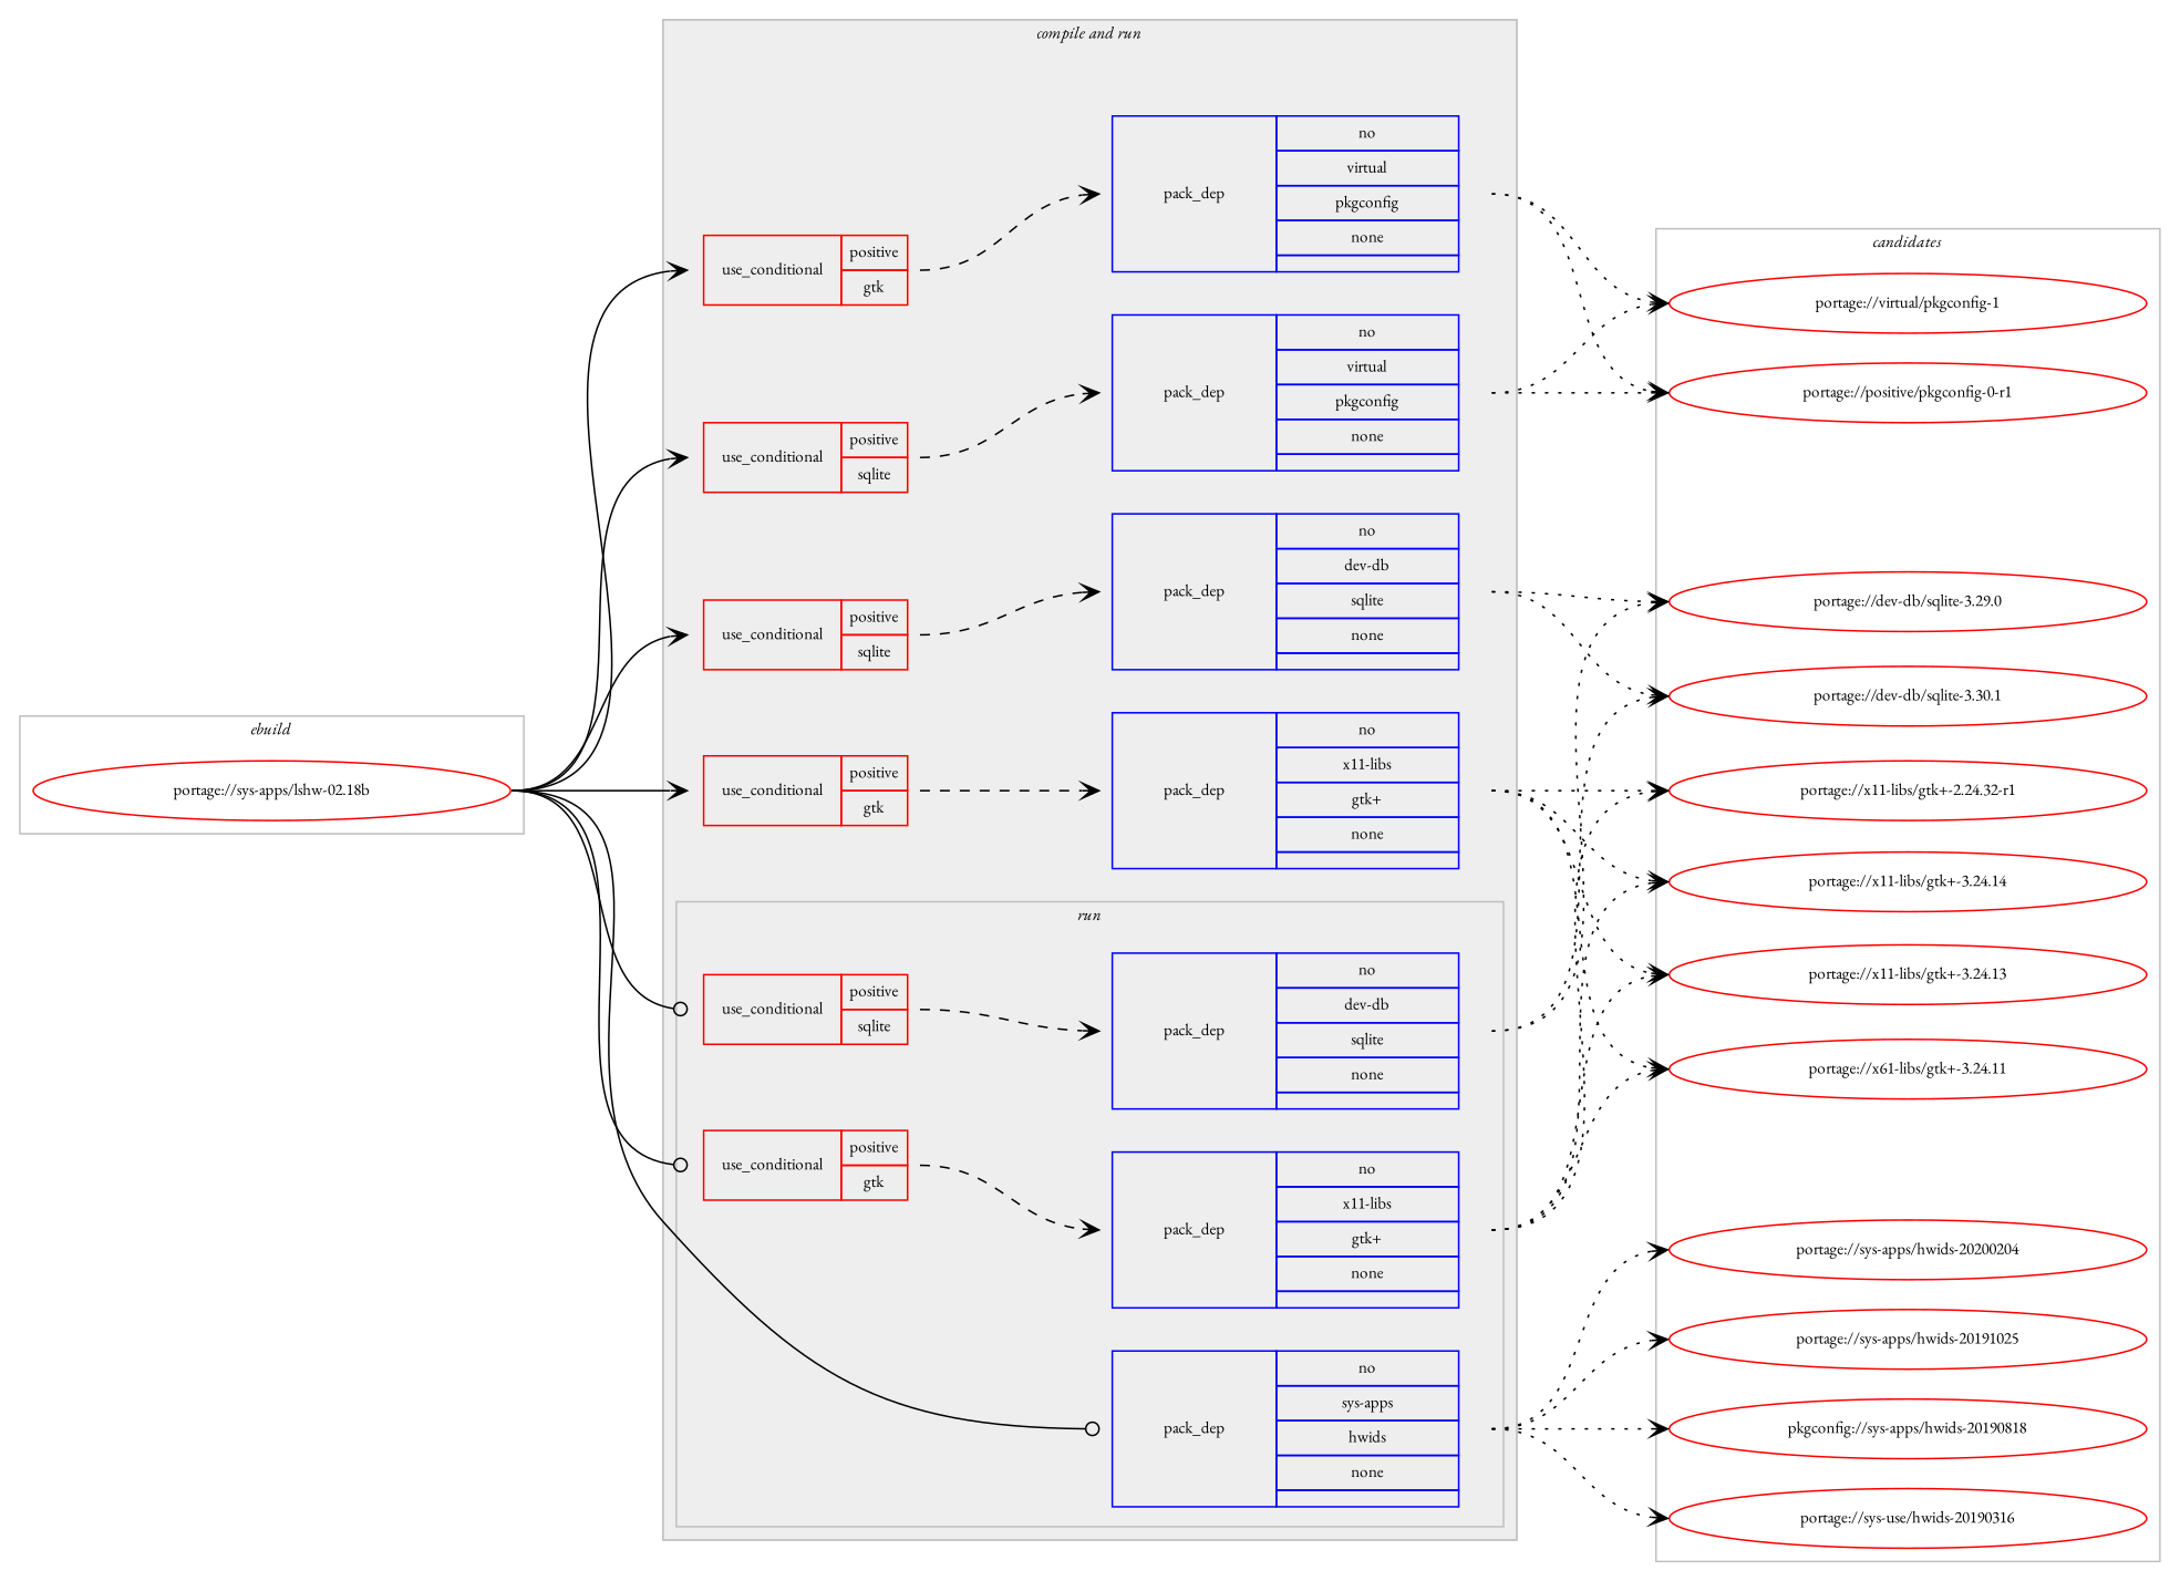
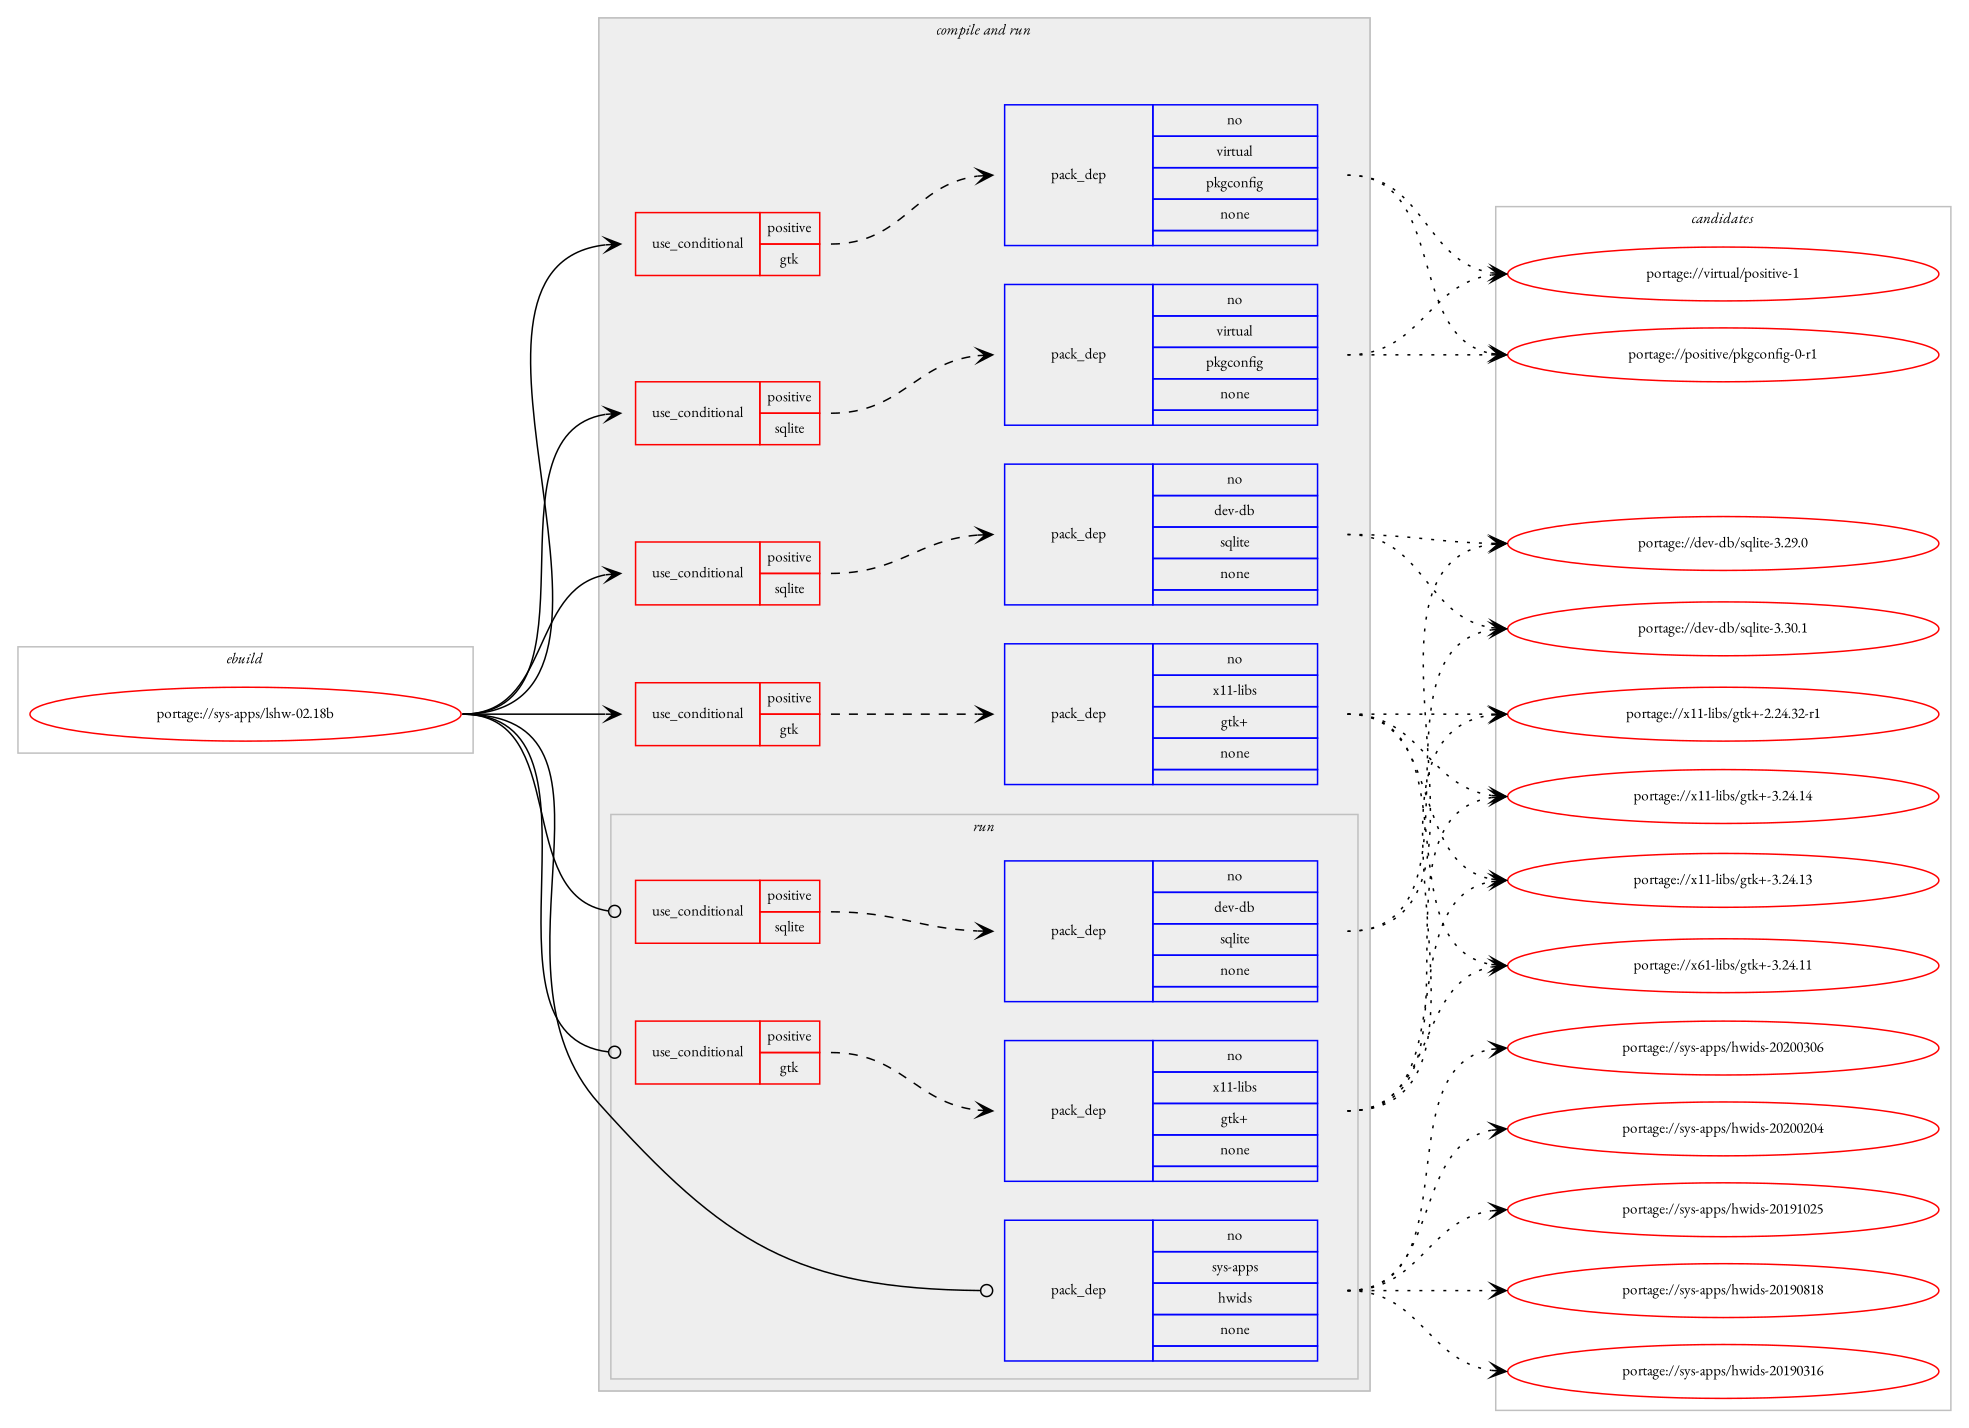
  digraph {
    compound=true
    concentrate=true
    fontname="EB Garamond"
    fontsize=10
    newrank=true
    rankdir=LR
    ranksep=1.5
    node [color=red fontname="EB Garamond" fontsize=10]
    edge [arrowhead=vee fontname="EB Garamond" headport=w style=dotted tailport=e weight=100]
    n1 [label="portage://sys-apps/lshw-02.18b" width=4]
    n2 [color=blue label=<<TABLE BORDER="0" CELLBORDER="1" CELLSPACING="0" CELLPADDING="4" WIDTH="220"><TR><TD ROWSPAN="6" CELLPADDING="30">pack_dep</TD></TR><TR><TD WIDTH="110">no</TD></TR><TR><TD>virtual</TD></TR><TR><TD>pkgconfig</TD></TR><TR><TD>none</TD></TR><TR><TD></TD></TR></TABLE>> shape=none]
    n3 [label=<<TABLE BORDER="0" CELLBORDER="1" CELLSPACING="0" CELLPADDING="4"><TR><TD ROWSPAN="3" CELLPADDING="10">use_conditional</TD></TR><TR><TD>positive</TD></TR><TR><TD>gtk</TD></TR></TABLE>> shape=none]
    n4 [color=blue label=<<TABLE BORDER="0" CELLBORDER="1" CELLSPACING="0" CELLPADDING="4" WIDTH="220"><TR><TD ROWSPAN="6" CELLPADDING="30">pack_dep</TD></TR><TR><TD WIDTH="110">no</TD></TR><TR><TD>x11-libs</TD></TR><TR><TD>gtk+</TD></TR><TR><TD>none</TD></TR><TR><TD></TD></TR></TABLE>> shape=none]
    n5 [label=<<TABLE BORDER="0" CELLBORDER="1" CELLSPACING="0" CELLPADDING="4"><TR><TD ROWSPAN="3" CELLPADDING="10">use_conditional</TD></TR><TR><TD>positive</TD></TR><TR><TD>gtk</TD></TR></TABLE>> shape=none]
    n6 [color=blue label=<<TABLE BORDER="0" CELLBORDER="1" CELLSPACING="0" CELLPADDING="4" WIDTH="220"><TR><TD ROWSPAN="6" CELLPADDING="30">pack_dep</TD></TR><TR><TD WIDTH="110">no</TD></TR><TR><TD>dev-db</TD></TR><TR><TD>sqlite</TD></TR><TR><TD>none</TD></TR><TR><TD></TD></TR></TABLE>> shape=none]
    n7 [label=<<TABLE BORDER="0" CELLBORDER="1" CELLSPACING="0" CELLPADDING="4"><TR><TD ROWSPAN="3" CELLPADDING="10">use_conditional</TD></TR><TR><TD>positive</TD></TR><TR><TD>sqlite</TD></TR></TABLE>> shape=none]
    n8 [color=blue label=<<TABLE BORDER="0" CELLBORDER="1" CELLSPACING="0" CELLPADDING="4" WIDTH="220"><TR><TD ROWSPAN="6" CELLPADDING="30">pack_dep</TD></TR><TR><TD WIDTH="110">no</TD></TR><TR><TD>virtual</TD></TR><TR><TD>pkgconfig</TD></TR><TR><TD>none</TD></TR><TR><TD></TD></TR></TABLE>> shape=none]
    n9 [label=<<TABLE BORDER="0" CELLBORDER="1" CELLSPACING="0" CELLPADDING="4"><TR><TD ROWSPAN="3" CELLPADDING="10">use_conditional</TD></TR><TR><TD>positive</TD></TR><TR><TD>sqlite</TD></TR></TABLE>> shape=none]
    n10 [color=blue label=<<TABLE BORDER="0" CELLBORDER="1" CELLSPACING="0" CELLPADDING="4" WIDTH="220"><TR><TD ROWSPAN="6" CELLPADDING="30">pack_dep</TD></TR><TR><TD WIDTH="110">no</TD></TR><TR><TD>x11-libs</TD></TR><TR><TD>gtk+</TD></TR><TR><TD>none</TD></TR><TR><TD></TD></TR></TABLE>> shape=none]
    n11 [label=<<TABLE BORDER="0" CELLBORDER="1" CELLSPACING="0" CELLPADDING="4"><TR><TD ROWSPAN="3" CELLPADDING="10">use_conditional</TD></TR><TR><TD>positive</TD></TR><TR><TD>gtk</TD></TR></TABLE>> shape=none]
    n12 [color=blue label=<<TABLE BORDER="0" CELLBORDER="1" CELLSPACING="0" CELLPADDING="4" WIDTH="220"><TR><TD ROWSPAN="6" CELLPADDING="30">pack_dep</TD></TR><TR><TD WIDTH="110">no</TD></TR><TR><TD>dev-db</TD></TR><TR><TD>sqlite</TD></TR><TR><TD>none</TD></TR><TR><TD></TD></TR></TABLE>> shape=none]
    n13 [label=<<TABLE BORDER="0" CELLBORDER="1" CELLSPACING="0" CELLPADDING="4"><TR><TD ROWSPAN="3" CELLPADDING="10">use_conditional</TD></TR><TR><TD>positive</TD></TR><TR><TD>sqlite</TD></TR></TABLE>> shape=none]
    n14 [color=blue label=<<TABLE BORDER="0" CELLBORDER="1" CELLSPACING="0" CELLPADDING="4" WIDTH="220"><TR><TD ROWSPAN="6" CELLPADDING="30">pack_dep</TD></TR><TR><TD WIDTH="110">no</TD></TR><TR><TD>sys-apps</TD></TR><TR><TD>hwids</TD></TR><TR><TD>none</TD></TR><TR><TD></TD></TR></TABLE>> shape=none]
-   n15 [label="portage://virtual/pkgconfig-1" width=4]
+   n15 [label="portage://virtual/positive-1" width=4]
    n16 [label="portage://positive/pkgconfig-0-r1" width=4]
    n17 [label="portage://x11-libs/gtk+-3.24.14" width=4]
    n18 [label="portage://x11-libs/gtk+-3.24.13" width=4]
    n19 [label="portage://x61-libs/gtk+-3.24.11" width=4]
    n20 [label="portage://x11-libs/gtk+-2.24.32-r1" width=4]
    n21 [label="portage://dev-db/sqlite-3.30.1" width=4]
    n22 [label="portage://dev-db/sqlite-3.29.0" width=4]
+   n23 [label="portage://sys-apps/hwids-20200306" width=4]
    n24 [label="portage://sys-apps/hwids-20200204" width=4]
    n25 [label="portage://sys-apps/hwids-20191025" width=4]
-   n26 [label="pkgconfig://sys-apps/hwids-20190818" width=4]
-   n27 [label="portage://sys-use/hwids-20190316" width=4]
+   n26 [label="portage://sys-apps/hwids-20190818" width=4]
+   n27 [label="portage://sys-apps/hwids-20190316" width=4]
    subgraph cluster_1 {
      color=gray
      label=<<i>ebuild</i>>
      rank=same
      n1
    }
    subgraph cluster_2 {
      color=gray
      label=<<i>dependencies</i>>
      subgraph cluster_3 {
        color=gray
        fillcolor="#eeeeee"
        label=<<i>compile</i>>
        style=filled
        subgraph sub_4 {
          color=gray
          fillcolor="#eeeeee"
          label=<<i>compile</i>>
          style=filled
          n3
          subgraph sub_5 {
            color=gray
            fillcolor="#eeeeee"
            label=<<i>compile</i>>
            style=filled
            n2
          }
        }
        subgraph sub_6 {
          color=gray
          fillcolor="#eeeeee"
          label=<<i>compile</i>>
          style=filled
          n5
          subgraph sub_7 {
            color=gray
            fillcolor="#eeeeee"
            label=<<i>compile</i>>
            style=filled
            n4
          }
        }
        subgraph sub_8 {
          color=gray
          fillcolor="#eeeeee"
          label=<<i>compile</i>>
          style=filled
          n7
          subgraph sub_9 {
            color=gray
            fillcolor="#eeeeee"
            label=<<i>compile</i>>
            style=filled
            n6
          }
        }
        subgraph sub_10 {
          color=gray
          fillcolor="#eeeeee"
          label=<<i>compile</i>>
          style=filled
          n9
          subgraph sub_11 {
            color=gray
            fillcolor="#eeeeee"
            label=<<i>compile</i>>
            style=filled
            n8
          }
        }
      }
      subgraph cluster_12 {
        color=gray
        fillcolor="#eeeeee"
        label=<<i>compile and run</i>>
        style=filled
      }
      subgraph cluster_13 {
        color=gray
        fillcolor="#eeeeee"
        label=<<i>run</i>>
        style=filled
        subgraph sub_14 {
          color=gray
          fillcolor="#eeeeee"
          label=<<i>run</i>>
          style=filled
          n11
          subgraph sub_15 {
            color=gray
            fillcolor="#eeeeee"
            label=<<i>run</i>>
            style=filled
            n10
          }
        }
        subgraph sub_16 {
          color=gray
          fillcolor="#eeeeee"
          label=<<i>run</i>>
          style=filled
          n13
          subgraph sub_17 {
            color=gray
            fillcolor="#eeeeee"
            label=<<i>run</i>>
            style=filled
            n12
          }
        }
        subgraph sub_18 {
          color=gray
          fillcolor="#eeeeee"
          label=<<i>run</i>>
          style=filled
          n14
        }
      }
    }
    subgraph cluster_19 {
      color=gray
      label=<<i>candidates</i>>
      rank=same
      subgraph sub_20 {
        color=black
        label=<<i>candidates</i>>
        nodesep=1
        rank=same
        n15
        n16
      }
      subgraph sub_21 {
        color=black
        label=<<i>candidates</i>>
        nodesep=1
        rank=same
        n17
        n18
        n19
        n20
      }
      subgraph sub_22 {
        color=black
        label=<<i>candidates</i>>
        nodesep=1
        rank=same
        n21
        n22
      }
      subgraph sub_23 {
        color=black
        label=<<i>candidates</i>>
        nodesep=1
        rank=same
        n15
        n16
      }
      subgraph sub_24 {
        color=black
        label=<<i>candidates</i>>
        nodesep=1
        rank=same
        n17
        n18
        n19
        n20
      }
      subgraph sub_25 {
        color=black
        label=<<i>candidates</i>>
        nodesep=1
        rank=same
        n21
        n22
      }
      subgraph sub_26 {
        color=black
        label=<<i>candidates</i>>
        nodesep=1
        rank=same
+       n23
        n24
        n25
        n26
        n27
      }
    }
    n1 -> n3 [style=solid weight=20]
    n1 -> n5 [style=solid weight=20]
    n1 -> n7 [style=solid weight=20]
    n1 -> n9 [style=solid weight=20]
    n1 -> n11 [arrowhead=odot style=solid weight=20]
    n1 -> n13 [arrowhead=odot style=solid weight=20]
    n1 -> n14 [arrowhead=odot style=solid weight=20]
    n2 -> n15
    n2 -> n16
    n3 -> n2 [style=dashed weight=20]
    n4 -> n17
    n4 -> n18
    n4 -> n19
    n4 -> n20
    n5 -> n4 [style=dashed weight=20]
    n6 -> n21
    n6 -> n22
    n7 -> n6 [style=dashed weight=20]
    n8 -> n15
    n8 -> n16
    n9 -> n8 [style=dashed weight=20]
    n10 -> n17
    n10 -> n18
    n10 -> n19
    n10 -> n20
    n11 -> n10 [style=dashed weight=20]
    n12 -> n21
    n12 -> n22
    n13 -> n12 [style=dashed weight=20]
+   n14 -> n23
    n14 -> n24
    n14 -> n25
    n14 -> n26
    n14 -> n27
  }
